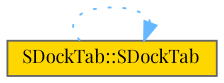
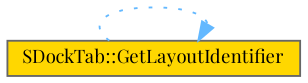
  digraph {
    rankdir=LR
    fontname="Playfair Display"
-   n1 [color=gray40 fillcolor=gold fontcolor=black fontname="Playfair Display" fontsize=10 height=0.2 label="SDockTab::SDockTab" shape=box style=filled width=0.4]
+   n1 [color=gray40 fillcolor=gold fontcolor=black fontname="Playfair Display" fontsize=10 height=0.2 label="SDockTab::GetLayoutIdentifier" shape=box style=filled width=0.4]
    n1 -> n1 [color=steelblue1 fontname="Playfair Display" fontsize=10 labelfontname=Helvetica labelfontsize=10 style=dotted]
  }
